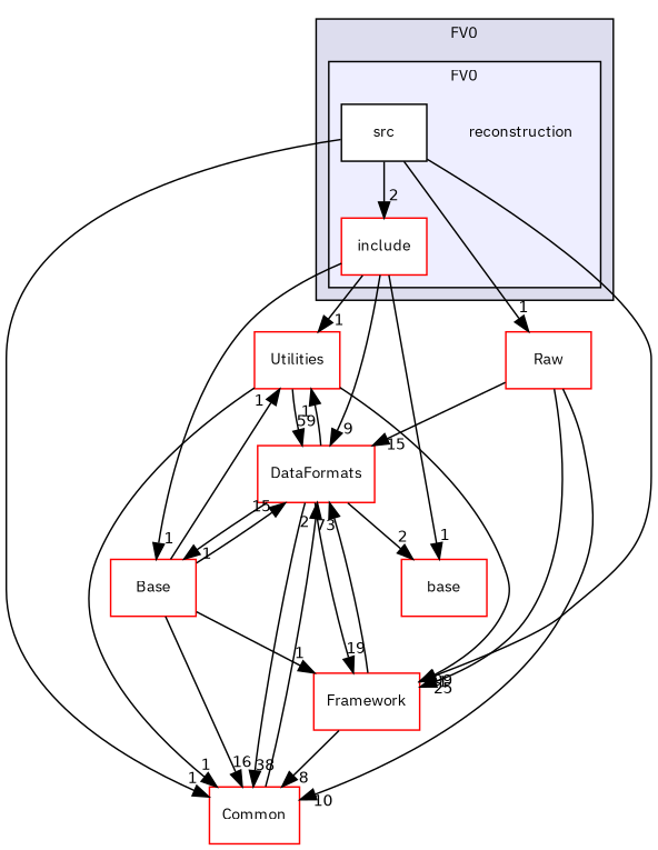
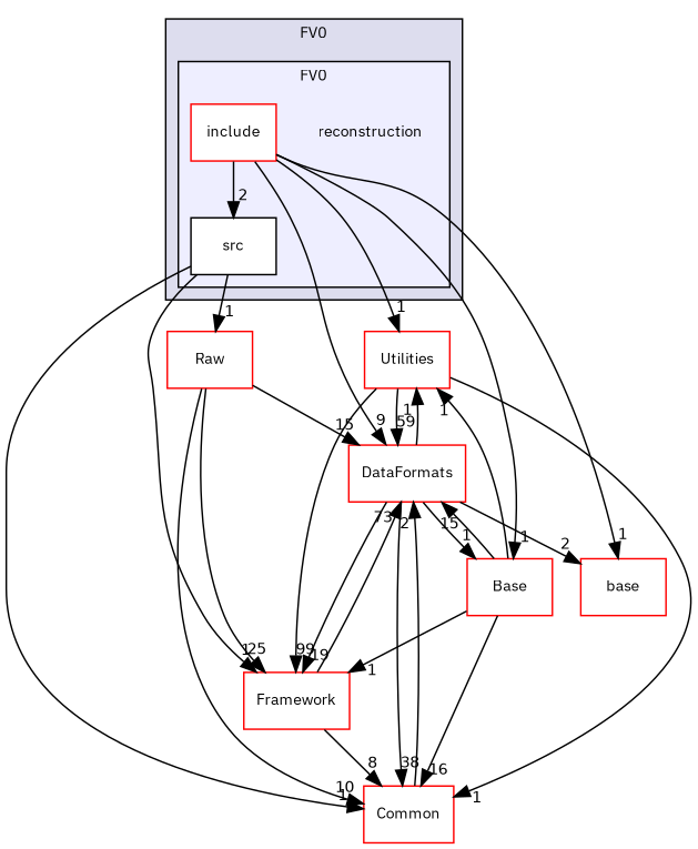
  digraph {
    compound=true
    fontname="IBM Plex Sans"
    node [color=red fontname="IBM Plex Sans" fontsize=10 shape=box]
    edge [fontname="IBM Plex Sans" headlabel=1 labeldistance=1.5 labelfontname=Helvetica labelfontsize=10]
    n1 [label=reconstruction shape=plaintext]
    n2 [fillcolor=white label=include style=filled]
    n3 [color=black fillcolor=white label=src style=filled]
    n4 [label=Utilities]
    n5 [label=Base]
    n6 [label=base]
    n7 [label=DataFormats]
    n8 [label=Common]
    n9 [label=Framework]
    n10 [label=Raw]
    subgraph cluster_1 {
      bgcolor="#ddddee"
      fontsize=10
      label=FV0
      pencolor=black
      subgraph cluster_2 {
        bgcolor="#eeeeff"
        fontsize=10
        label=FV0
        pencolor=black
        n1
        n2
        n3
      }
    }
    n2 -> n4
    n2 -> n5
    n2 -> n6
    n2 -> n7 [headlabel=9]
-   n3 -> n2 [headlabel=2]
+   n2 -> n3 [headlabel=2]
    n3 -> n8
    n3 -> n9
    n3 -> n10
    n4 -> n7 [headlabel=59]
    n4 -> n8
    n4 -> n9 [headlabel=99]
    n5 -> n4
    n5 -> n7 [headlabel=15]
    n5 -> n8 [headlabel=16]
    n5 -> n9
    n7 -> n4
    n7 -> n5
    n7 -> n6 [headlabel=2]
    n7 -> n8 [headlabel=38]
    n7 -> n9 [headlabel=19]
    n8 -> n7 [headlabel=2]
    n9 -> n7 [headlabel=73]
    n9 -> n8 [headlabel=8]
    n10 -> n7 [headlabel=15]
    n10 -> n8 [headlabel=10]
    n10 -> n9 [headlabel=25]
  }
